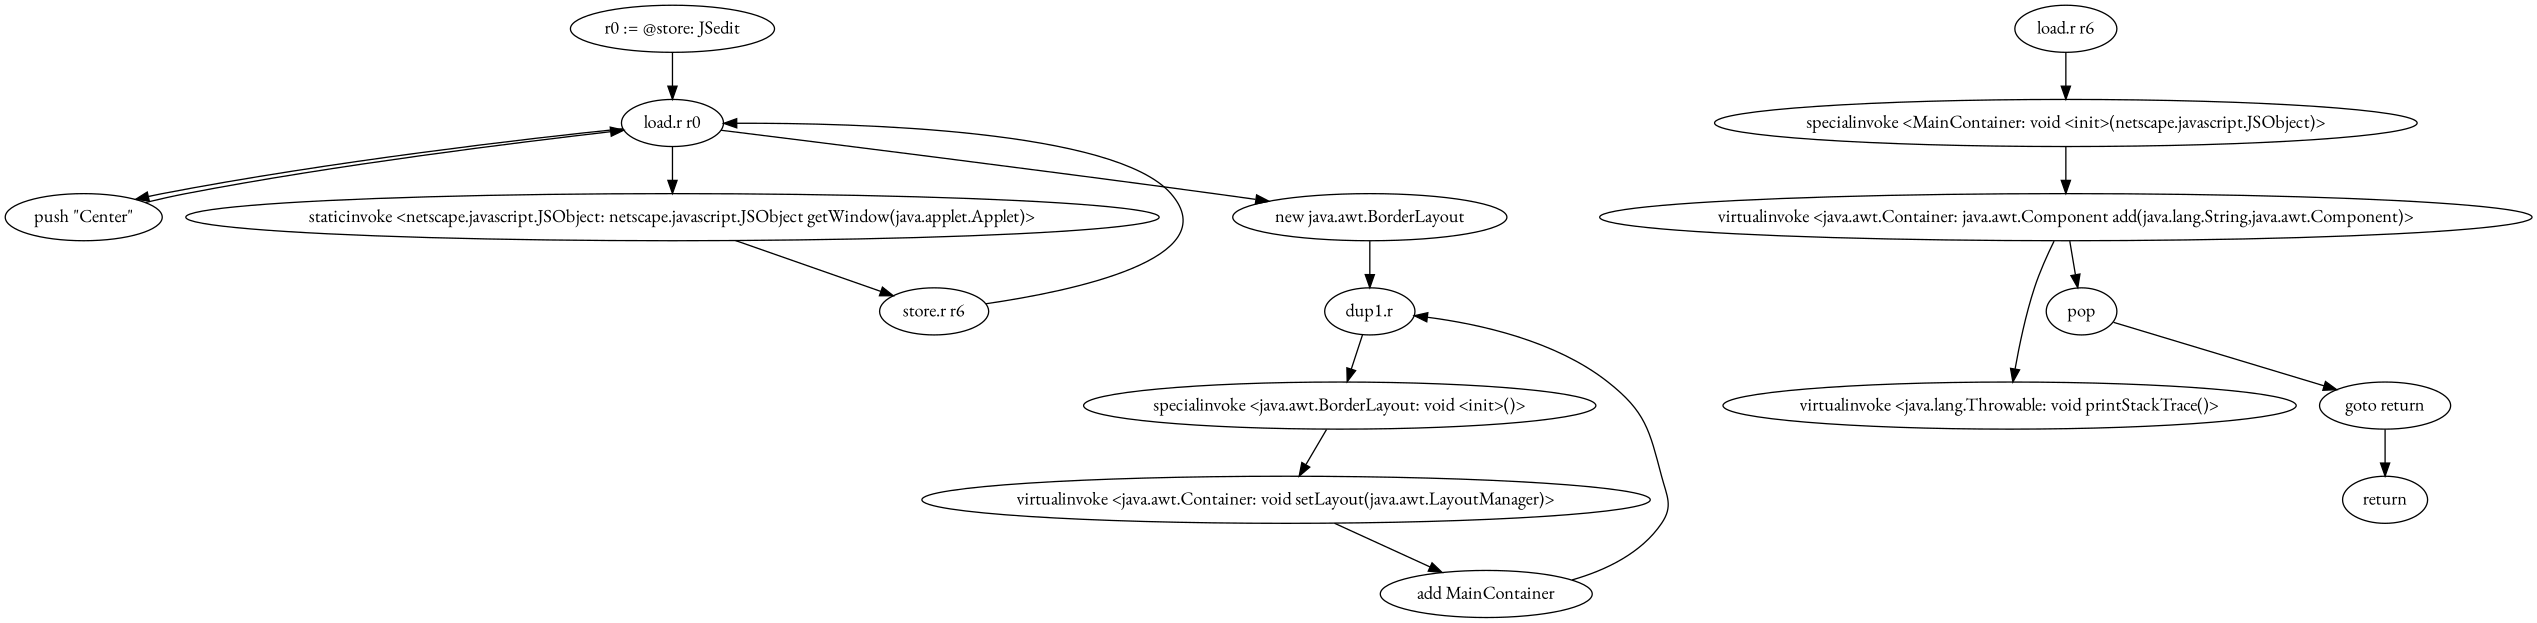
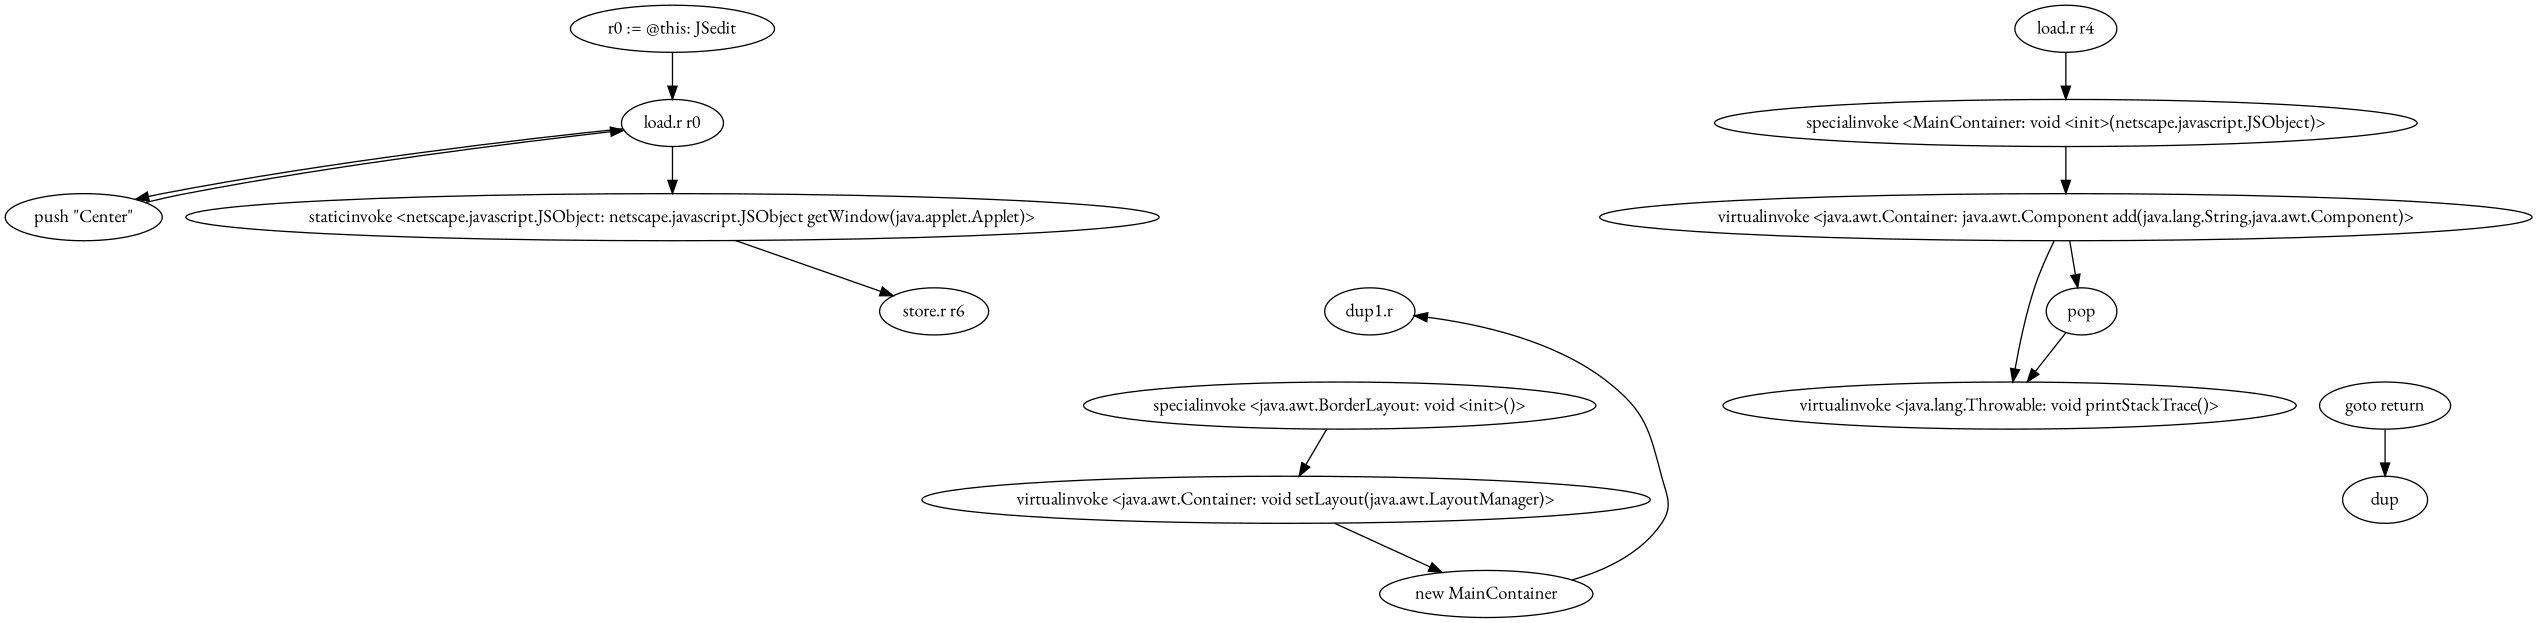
  digraph {
    fontname="EB Garamond"
    node [fontname="EB Garamond"]
    edge [fontname="EB Garamond"]
-   "r0 := @this: JSedit" [label="r0 := @store: JSedit"]
+   "r0 := @this: JSedit"
    "load.r r0"
    "push \"Center\""
    "staticinvoke <netscape.javascript.JSObject: netscape.javascript.JSObject getWindow(java.applet.Applet)>"
-   "new java.awt.BorderLayout"
    "store.r r6"
    "dup1.r"
    "specialinvoke <java.awt.BorderLayout: void <init>()>"
    "virtualinvoke <java.awt.Container: void setLayout(java.awt.LayoutManager)>"
-   "load.r r6"
+   "load.r r6" [label="load.r r4"]
    "specialinvoke <MainContainer: void <init>(netscape.javascript.JSObject)>"
-   "new MainContainer" [label="add MainContainer"]
+   "new MainContainer"
    "virtualinvoke <java.awt.Container: java.awt.Component add(java.lang.String,java.awt.Component)>"
    pop
    "virtualinvoke <java.lang.Throwable: void printStackTrace()>"
    "goto return"
-   return
+   return [label=dup]
    "r0 := @this: JSedit" -> "load.r r0"
    "load.r r0" -> "push \"Center\""
    "load.r r0" -> "staticinvoke <netscape.javascript.JSObject: netscape.javascript.JSObject getWindow(java.applet.Applet)>"
-   "load.r r0" -> "new java.awt.BorderLayout"
    "push \"Center\"" -> "load.r r0"
    "staticinvoke <netscape.javascript.JSObject: netscape.javascript.JSObject getWindow(java.applet.Applet)>" -> "store.r r6"
-   "new java.awt.BorderLayout" -> "dup1.r"
-   "store.r r6" -> "load.r r0"
-   "dup1.r" -> "specialinvoke <java.awt.BorderLayout: void <init>()>"
    "specialinvoke <java.awt.BorderLayout: void <init>()>" -> "virtualinvoke <java.awt.Container: void setLayout(java.awt.LayoutManager)>"
    "virtualinvoke <java.awt.Container: void setLayout(java.awt.LayoutManager)>" -> "new MainContainer"
    "load.r r6" -> "specialinvoke <MainContainer: void <init>(netscape.javascript.JSObject)>"
    "specialinvoke <MainContainer: void <init>(netscape.javascript.JSObject)>" -> "virtualinvoke <java.awt.Container: java.awt.Component add(java.lang.String,java.awt.Component)>"
    "new MainContainer" -> "dup1.r"
    "virtualinvoke <java.awt.Container: java.awt.Component add(java.lang.String,java.awt.Component)>" -> pop
    "virtualinvoke <java.awt.Container: java.awt.Component add(java.lang.String,java.awt.Component)>" -> "virtualinvoke <java.lang.Throwable: void printStackTrace()>"
-   pop -> "goto return"
+   pop -> "virtualinvoke <java.lang.Throwable: void printStackTrace()>"
    "goto return" -> return
  }
